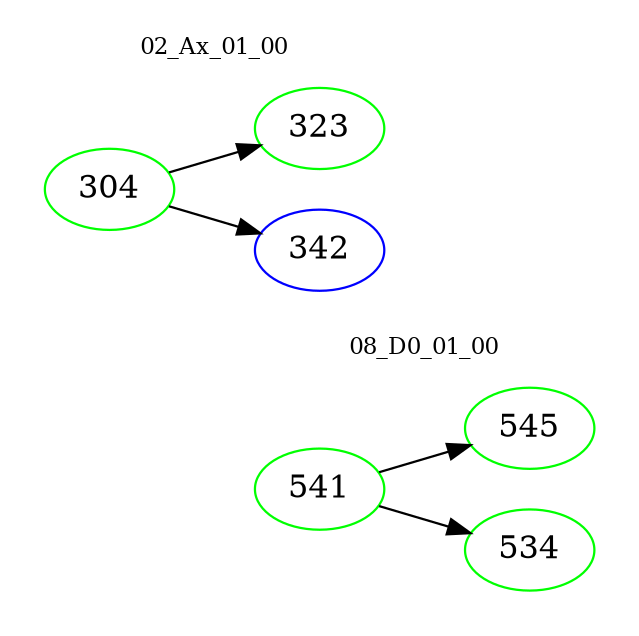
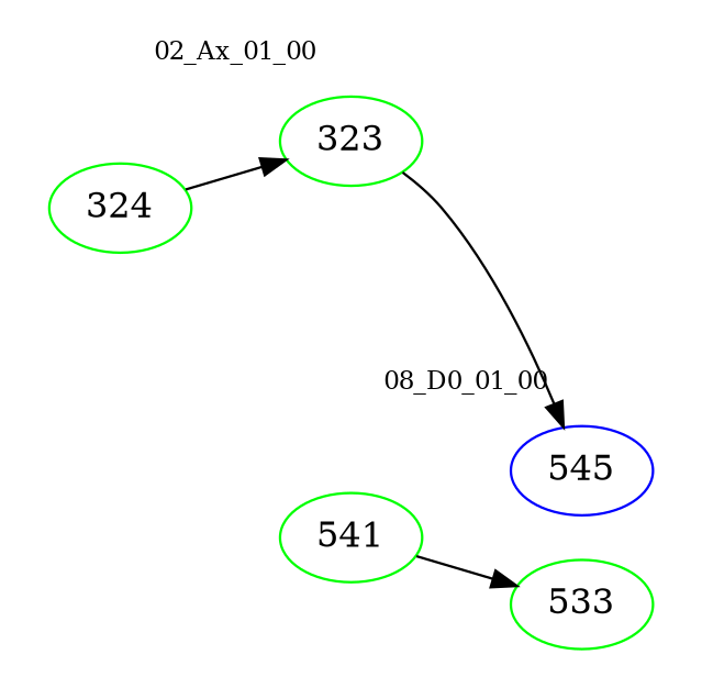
  digraph {
    rankdir=LR
    node [color=green]
    edge [color=black]
-   n1 [label=304]
-   n2 [color=blue label=342]
+   n1 [label=324]
    n3 [label=323]
    n4 [label=541]
-   n5 [label=545]
-   n6 [label=534]
+   n5 [color=blue label=545]
+   n6 [label=533]
    subgraph cluster_1 {
      color=white
      fontsize=10
      label="02_Ax_01_00"
      n1
-     n2
      n3
    }
    subgraph cluster_2 {
      color=white
      fontsize=10
      label="08_D0_01_00"
      n4
      n5
      n6
    }
-   n1 -> n2
    n1 -> n3
-   n4 -> n5
+   n3 -> n5
    n4 -> n6
  }
